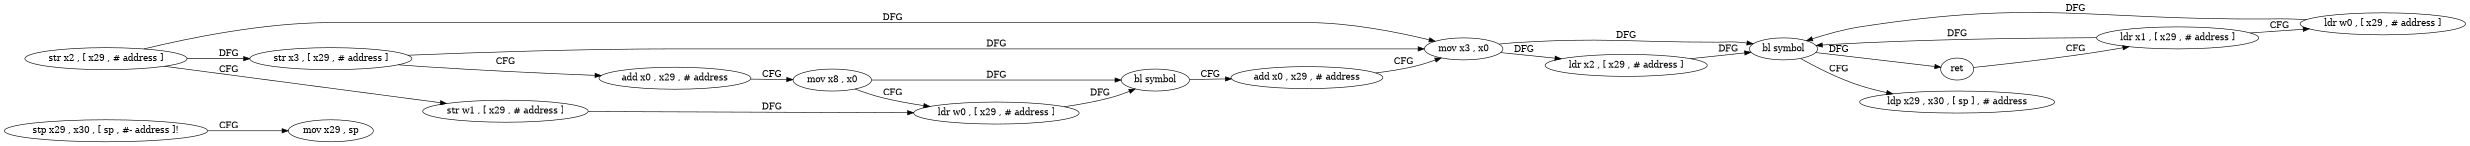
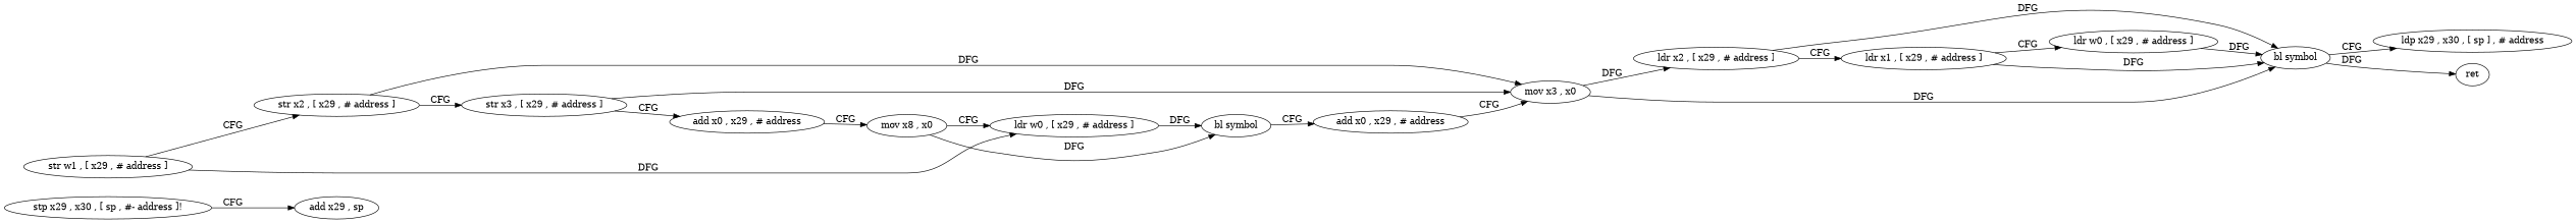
  digraph {
    rankdir=LR
    n1 [label="stp x29 , x30 , [ sp , #- address ]!"]
-   n2 [label="mov x29 , sp"]
+   n2 [label="add x29 , sp"]
    n3 [label="str w1 , [ x29 , # address ]"]
    n4 [label="str x2 , [ x29 , # address ]"]
    n5 [label="ldr w0 , [ x29 , # address ]"]
    n6 [label="ldr w0 , [ x29 , # address ]"]
    n7 [label="bl symbol"]
    n8 [label="str x3 , [ x29 , # address ]"]
    n9 [label="mov x3 , x0"]
    n10 [label="bl symbol"]
    n11 [label="add x0 , x29 , # address"]
    n12 [label="ldr x1 , [ x29 , # address ]"]
    n13 [label="mov x8 , x0"]
    n14 [label="ldr x2 , [ x29 , # address ]"]
    n15 [label="add x0 , x29 , # address"]
    n16 [label="ldp x29 , x30 , [ sp ] , # address"]
    n17 [label=ret]
    n1 -> n2 [label=CFG]
-   n4 -> n3 [label=CFG]
+   n3 -> n4 [label=CFG]
    n3 -> n5 [label=DFG]
-   n4 -> n8 [label=DFG]
+   n4 -> n8 [label=CFG]
    n4 -> n9 [label=DFG]
    n5 -> n10 [label=DFG]
    n6 -> n7 [label=DFG]
    n7 -> n16 [label=CFG]
    n7 -> n17 [label=DFG]
    n8 -> n9 [label=DFG]
    n8 -> n11 [label=CFG]
    n9 -> n7 [label=DFG]
    n9 -> n14 [label=DFG]
    n10 -> n15 [label=CFG]
    n11 -> n13 [label=CFG]
    n12 -> n6 [label=CFG]
    n12 -> n7 [label=DFG]
    n13 -> n5 [label=CFG]
    n13 -> n10 [label=DFG]
    n14 -> n7 [label=DFG]
-   n17 -> n12 [label=CFG]
+   n14 -> n12 [label=CFG]
    n15 -> n9 [label=CFG]
  }
